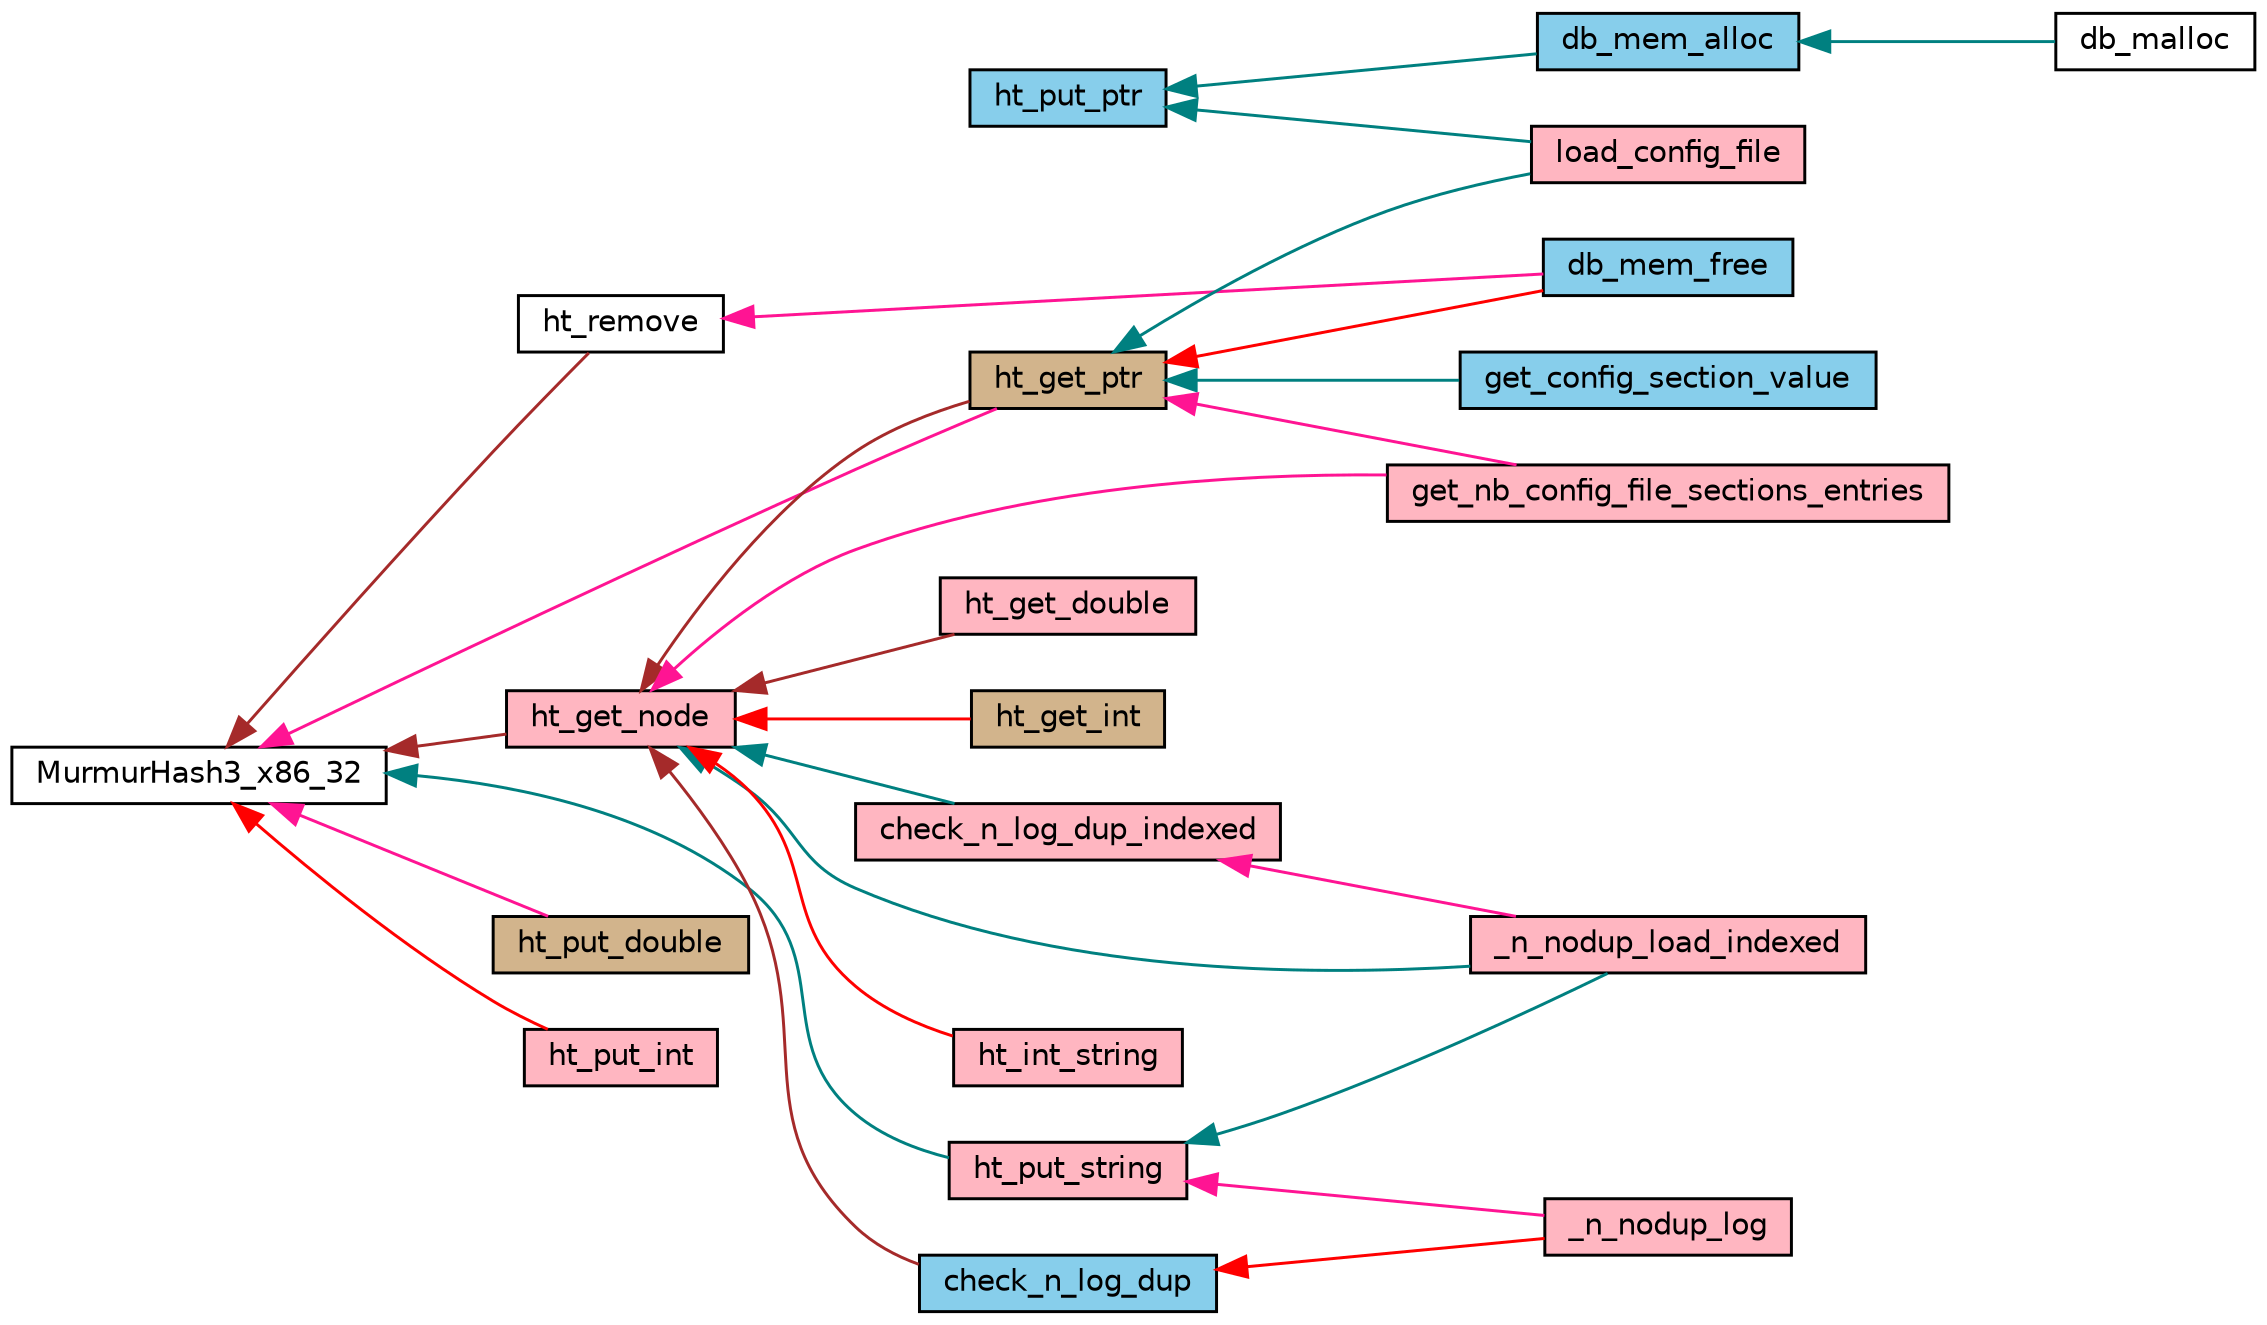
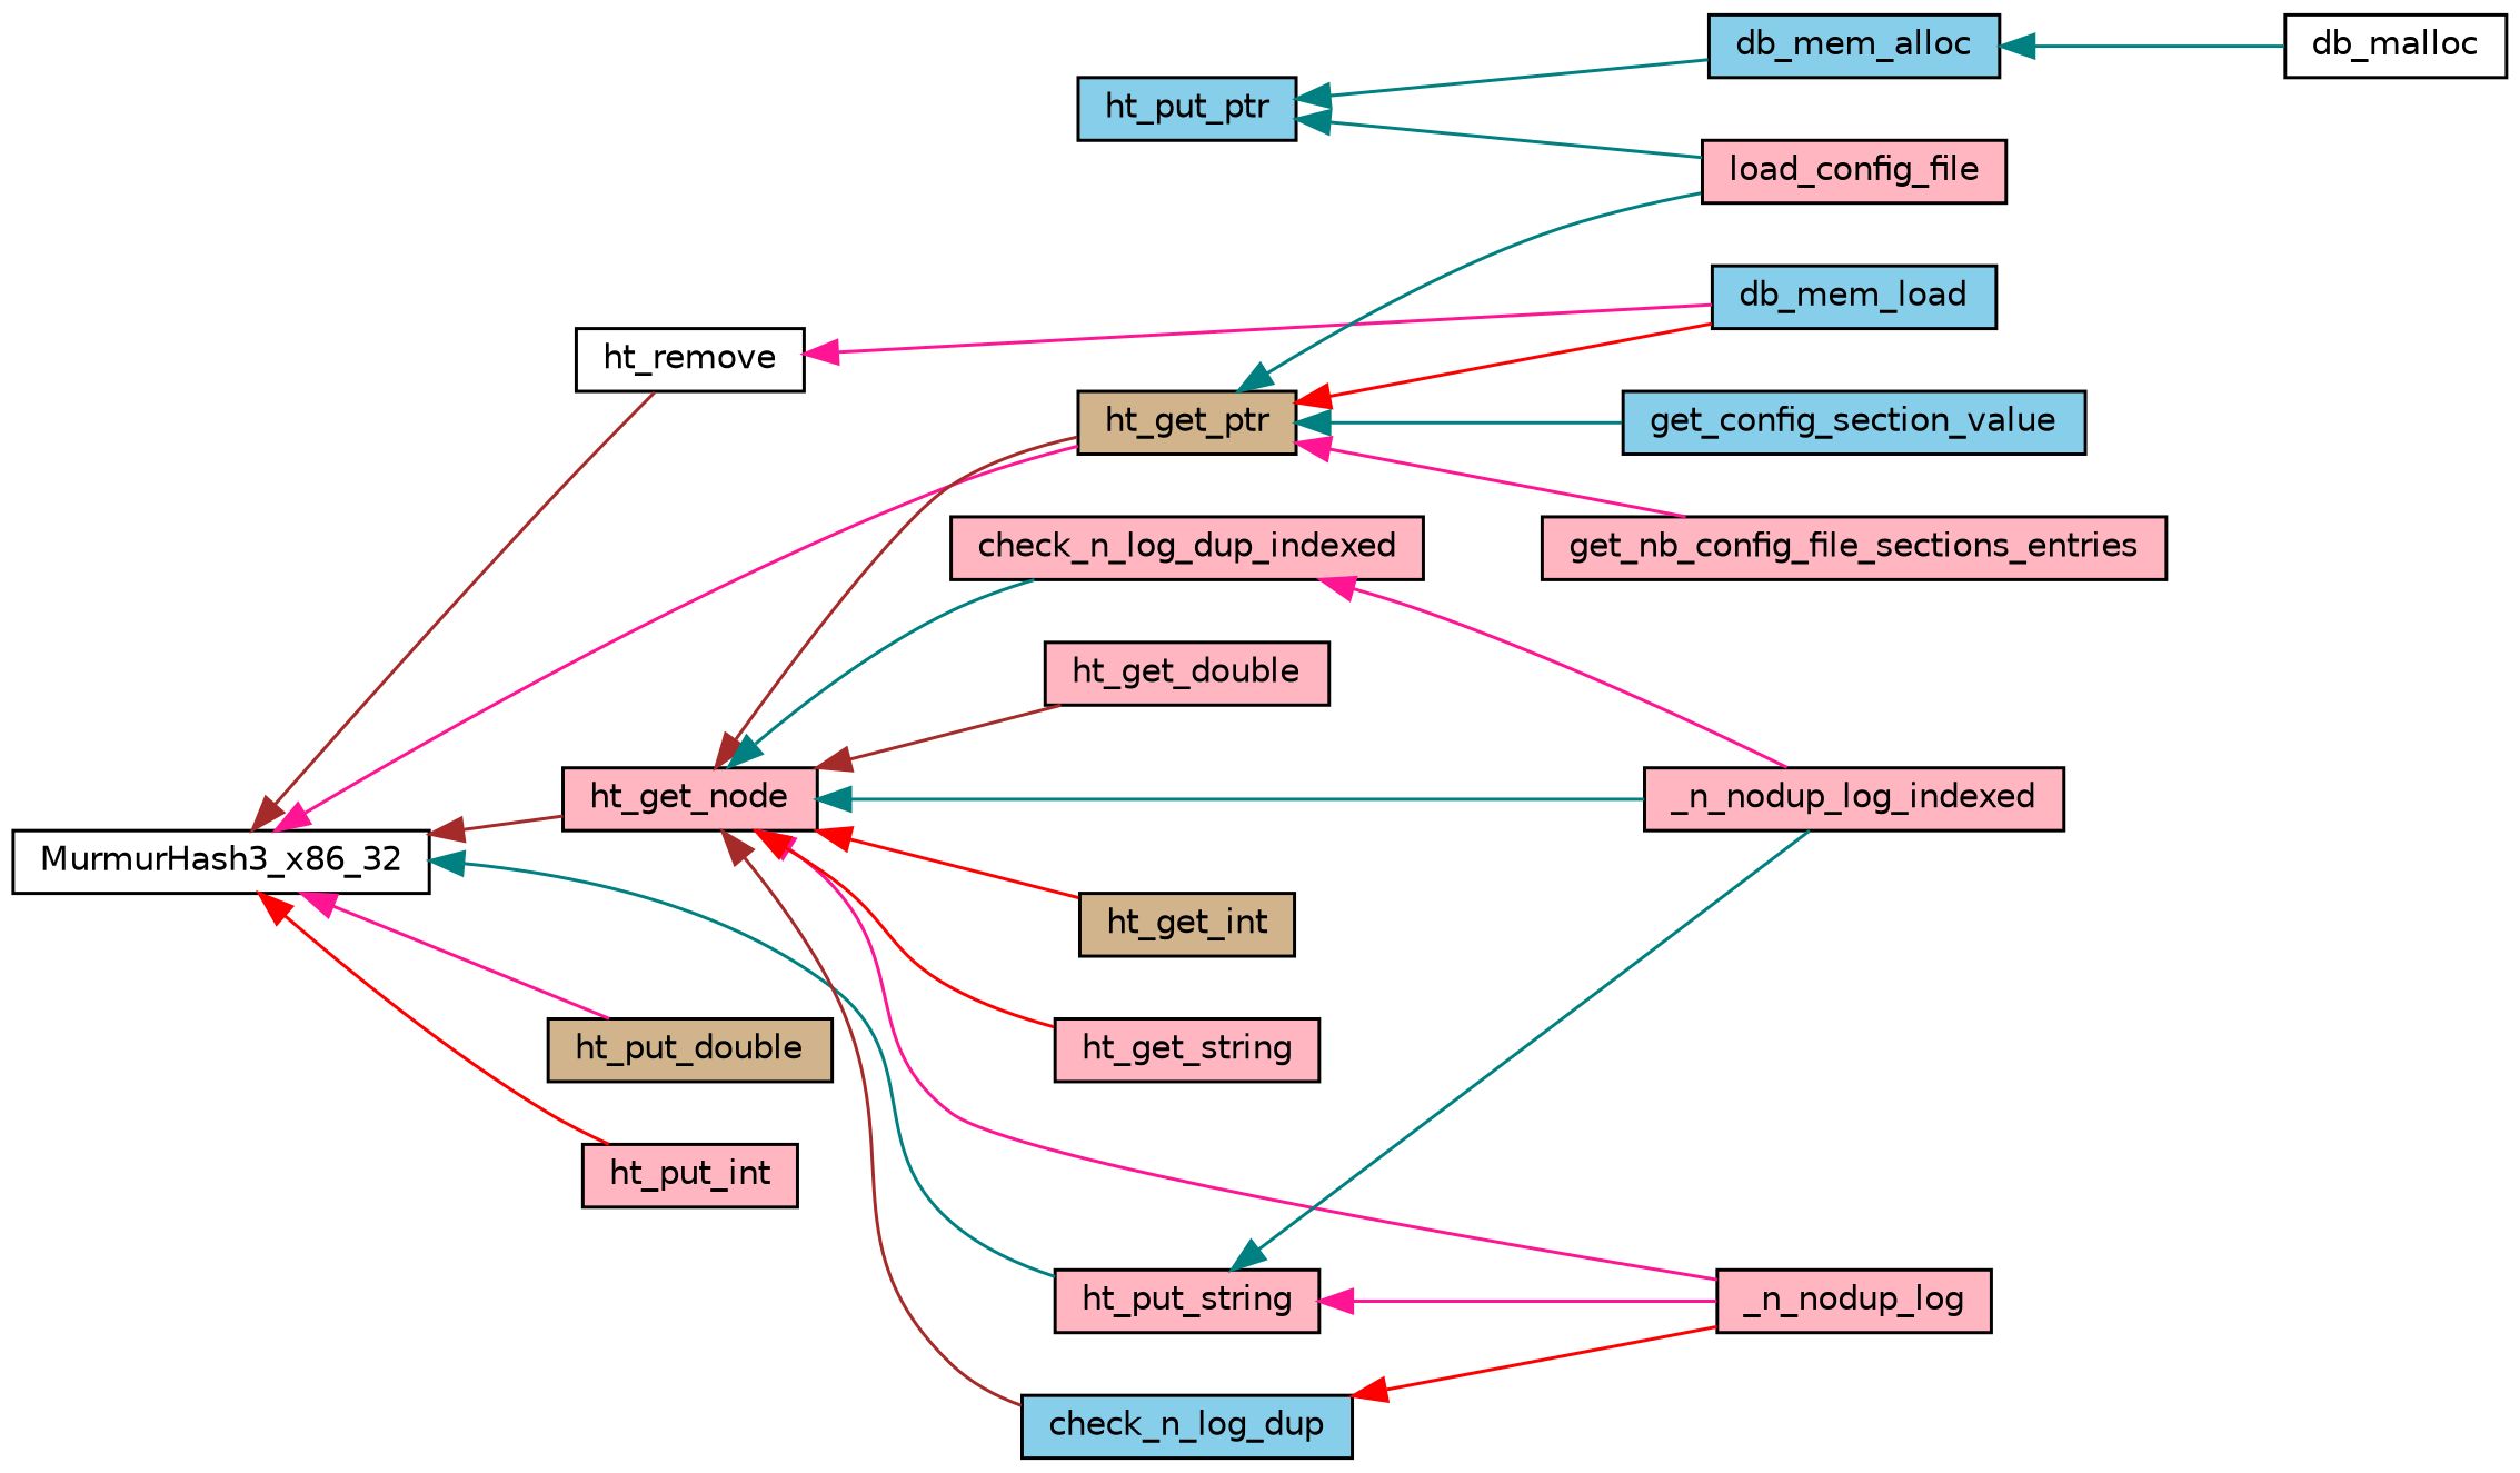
  digraph {
    rankdir=LR
    node [color=black fillcolor=lightpink fontname=Helvetica fontsize=10 shape=record style=filled]
    edge [color=teal dir=back fontname=Helvetica fontsize=10 labelfontname=Helvetica labelfontsize=10 style=solid]
    n1 [fillcolor=white fontcolor=black height=0.2 label=MurmurHash3_x86_32 width=0.4]
    n2 [height=0.2 label=ht_get_node width=0.4]
    n3 [fillcolor=tan height=0.2 label=ht_put_double width=0.4]
    n4 [height=0.2 label=ht_put_int width=0.4]
    n5 [height=0.2 label=ht_put_string width=0.4]
    n6 [fillcolor=white height=0.2 label=ht_remove width=0.4]
    n7 [fillcolor=tan height=0.2 label=ht_get_ptr width=0.4]
    n8 [height=0.2 label=_n_nodup_log width=0.4]
-   n9 [height=0.2 label=_n_nodup_load_indexed width=0.4]
+   n9 [height=0.2 label=_n_nodup_log_indexed width=0.4]
    n10 [fillcolor=skyblue height=0.2 label=check_n_log_dup width=0.4]
    n11 [height=0.2 label=check_n_log_dup_indexed width=0.4]
    n12 [height=0.2 label=ht_get_double width=0.4]
    n13 [fillcolor=tan height=0.2 label=ht_get_int width=0.4]
-   n14 [height=0.2 label=ht_int_string width=0.4]
+   n14 [height=0.2 label=ht_get_string width=0.4]
    n15 [fillcolor=skyblue height=0.2 label=ht_put_ptr width=0.4]
    n16 [height=0.2 label=load_config_file width=0.4]
    n17 [fillcolor=skyblue height=0.2 label=db_mem_alloc width=0.4]
-   n18 [fillcolor=skyblue height=0.2 label=db_mem_free width=0.4]
+   n18 [fillcolor=skyblue height=0.2 label=db_mem_load width=0.4]
    n19 [fillcolor=skyblue height=0.2 label=get_config_section_value width=0.4]
    n20 [height=0.2 label=get_nb_config_file_sections_entries width=0.4]
    n21 [fillcolor=white height=0.2 label=db_malloc width=0.4]
    n1 -> n2 [color=brown]
    n1 -> n3 [color=deeppink]
    n1 -> n4 [color=red]
    n1 -> n5
    n1 -> n6 [color=brown]
    n1 -> n7 [color=deeppink]
    n2 -> n7 [color=brown]
-   n2 -> n20 [color=deeppink]
+   n2 -> n8 [color=deeppink]
    n2 -> n9
    n2 -> n10 [color=brown]
    n2 -> n11
    n2 -> n12 [color=brown]
    n2 -> n13 [color=red]
    n2 -> n14 [color=red]
    n5 -> n8 [color=deeppink]
    n5 -> n9
    n6 -> n18 [color=deeppink]
    n7 -> n16
    n7 -> n18 [color=red]
    n7 -> n19
    n7 -> n20 [color=deeppink]
    n10 -> n8 [color=red]
    n11 -> n9 [color=deeppink]
    n15 -> n16
    n15 -> n17
    n17 -> n21
  }
